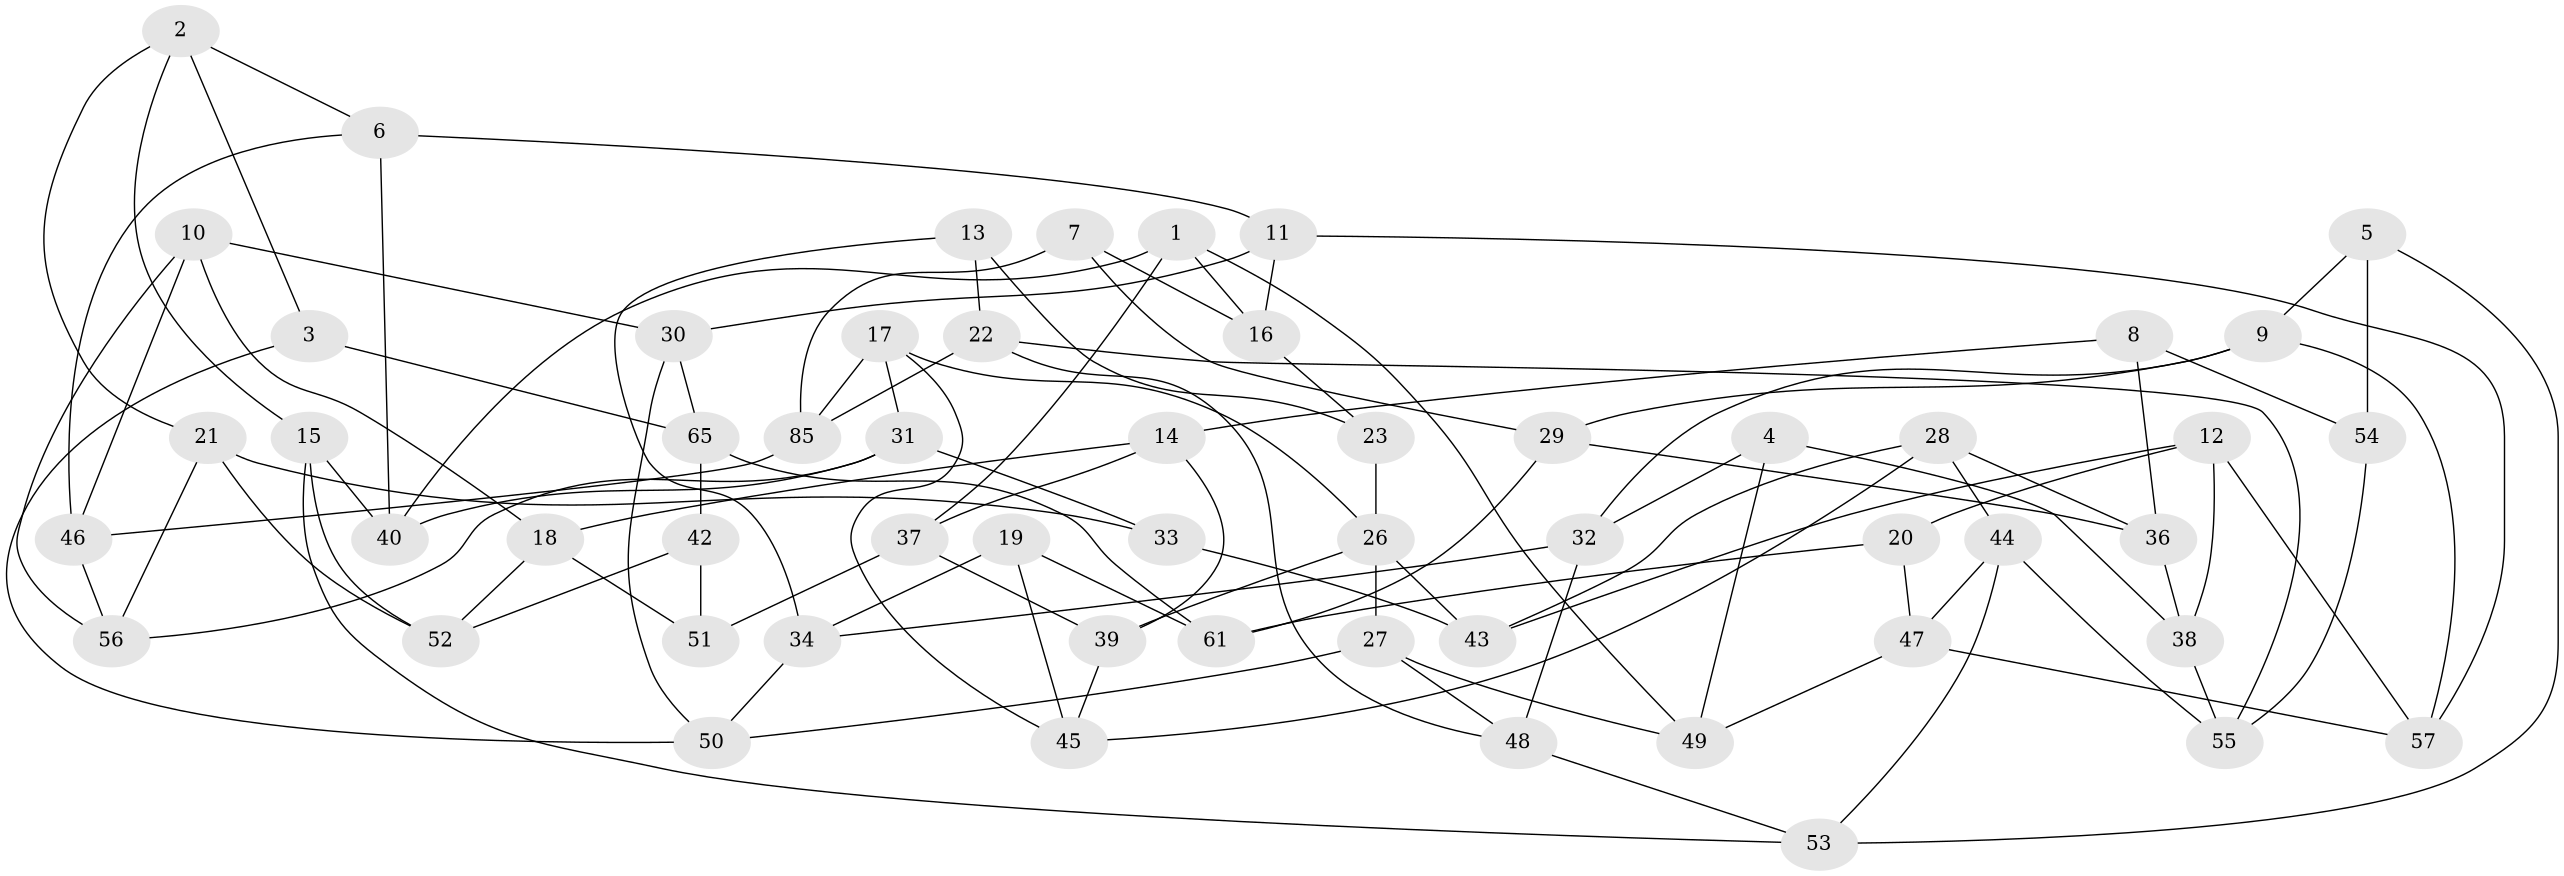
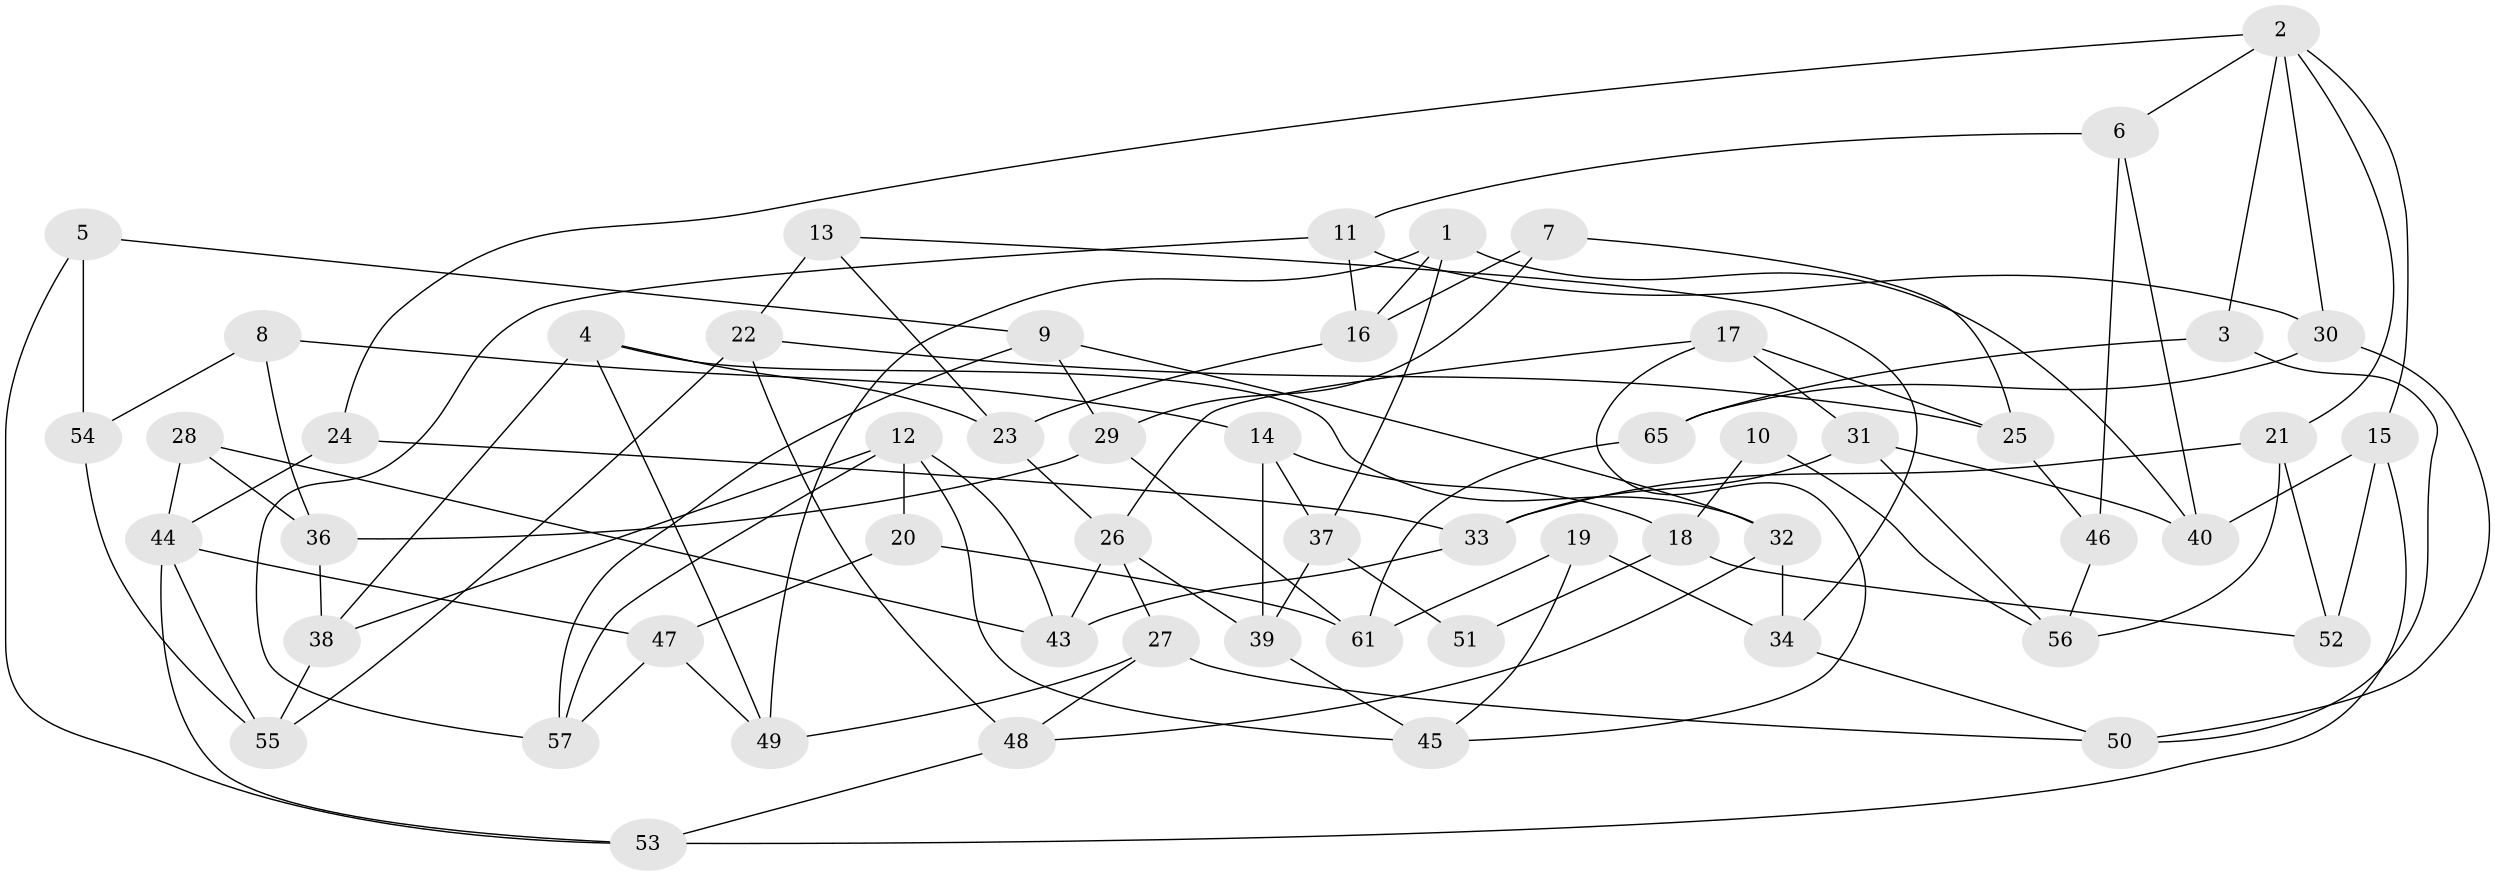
  graph {
    node [color=gray90 style=filled]
    1
    16
    37
    40
    49
    23
    39
    51
    2
    3
    6
    21
+   24
    15
    n15 [label=65]
    50
    11
    46
    56
    52
    33
    44
    n23 [label=61]
-   42
    4
    32
    38
    26
    34
    48
    55
    5
    9
    53
    54
    29
    57
    13
    22
    30
    7
-   25 [label=85]
+   25
    36
    8
    14
    18
    20
    47
    10
    12
    43
    45
    17
    31
    27
    19
    28
    1 -- 16
    1 -- 37
    1 -- 40
    1 -- 49
    16 -- 23
    37 -- 39
    37 -- 51
    23 -- 26
    39 -- 45
    2 -- 3
    2 -- 6
    2 -- 21
+   2 -- 24
    2 -- 15
    3 -- n15
    3 -- 50
    6 -- 40
    6 -- 11
    6 -- 46
    21 -- 56
    21 -- 52
    21 -- 33
+   24 -- 33
+   24 -- 44
    15 -- 40
    15 -- 52
    15 -- 53
    n15 -- n23
-   n15 -- 42
    11 -- 16
    11 -- 57
    11 -- 30
    46 -- 56
    33 -- 43
    44 -- 55
    44 -- 53
    44 -- 47
-   42 -- 51
-   42 -- 52
    4 -- 49
+   4 -- 23
    4 -- 32
    4 -- 38
    32 -- 34
    32 -- 48
    38 -- 55
    26 -- 39
    26 -- 43
    26 -- 27
    34 -- 50
    48 -- 53
    5 -- 9
    5 -- 53
    5 -- 54
    9 -- 32
    9 -- 29
    9 -- 57
    54 -- 55
    29 -- n23
    29 -- 36
    13 -- 23
    13 -- 34
    13 -- 22
    22 -- 48
    22 -- 55
    22 -- 25
    30 -- n15
    30 -- 50
    7 -- 16
    7 -- 29
    7 -- 25
    25 -- 46
    36 -- 38
    8 -- 54
    8 -- 36
    8 -- 14
    14 -- 37
    14 -- 39
    14 -- 18
    18 -- 51
    18 -- 52
    20 -- n23
    20 -- 47
    47 -- 49
    47 -- 57
-   10 -- 46
    10 -- 56
-   10 -- 30
+   2 -- 30
    10 -- 18
    12 -- 38
    12 -- 57
    12 -- 20
    12 -- 43
    17 -- 26
    17 -- 25
    17 -- 45
    17 -- 31
    31 -- 40
    31 -- 56
    31 -- 33
    27 -- 49
    27 -- 50
    27 -- 48
    19 -- n23
    19 -- 34
    19 -- 45
    28 -- 44
    28 -- 36
    28 -- 43
-   28 -- 45
+   12 -- 45
  }
